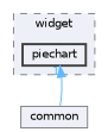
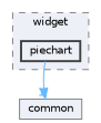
  digraph {
    compound=true
    node [fillcolor="#edf0f7" fontname=Helvetica fontsize=10 shape=box]
    n1 [color=grey25 height=0.2 label=piechart style="filled,bold" width=0.4]
    n2 [color=grey50 height=0.2 label=common style=filled width=0.4]
    subgraph cluster_1 {
      bgcolor="#edf0f7"
      fontname=Helvetica
      fontsize=10
      label=widget
      pencolor=grey50
      style="filled,dashed"
      n1
    }
-   n2 -> n1 [color=steelblue1 fontcolor=steelblue1 fontname=Helvetica fontsize=10 headlabel=1 labeldistance=1.5 labelfontname=Helvetica labelfontsize=10]
+   n1 -> n2 [color=steelblue1 fontcolor=steelblue1 fontname=Helvetica fontsize=10 headlabel=1 labeldistance=1.5 labelfontname=Helvetica labelfontsize=10]
  }
